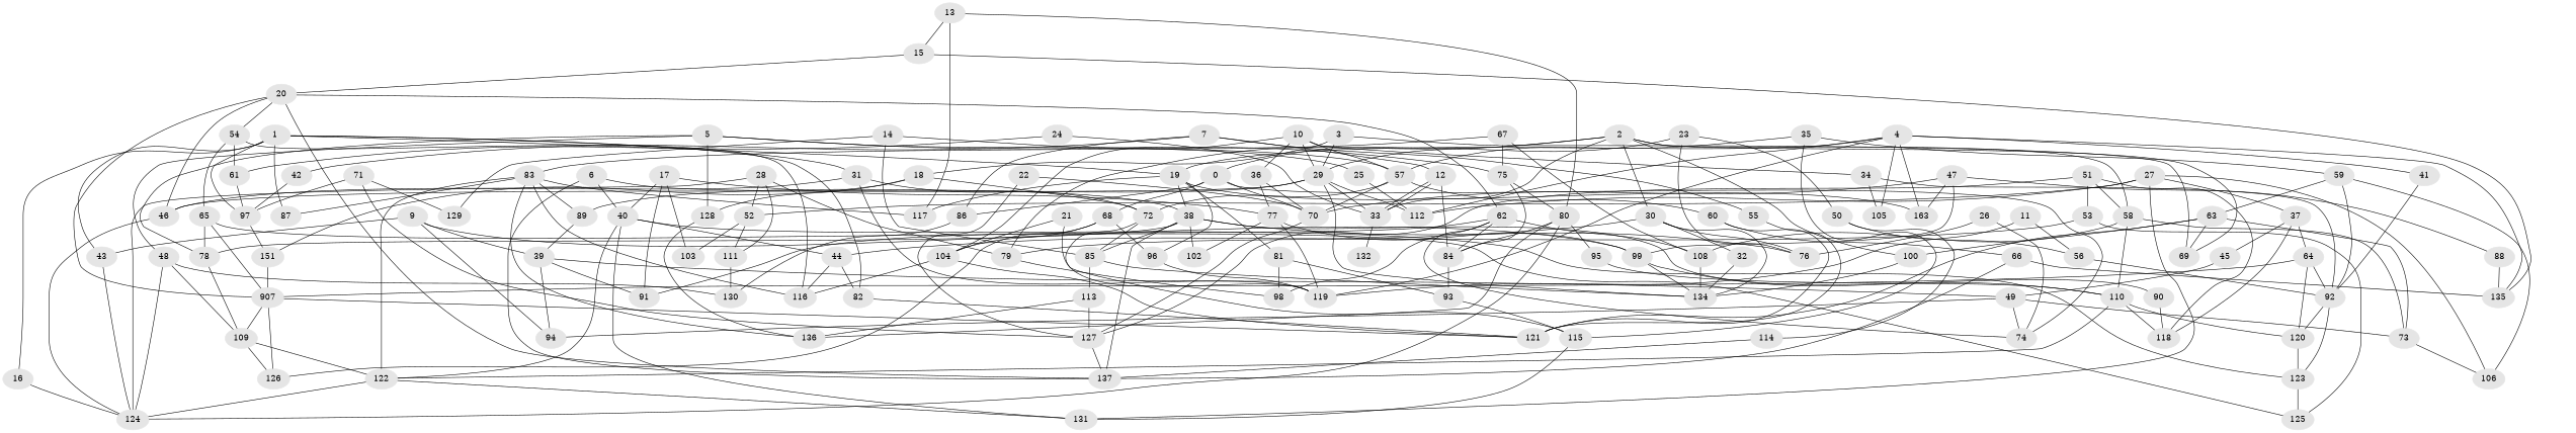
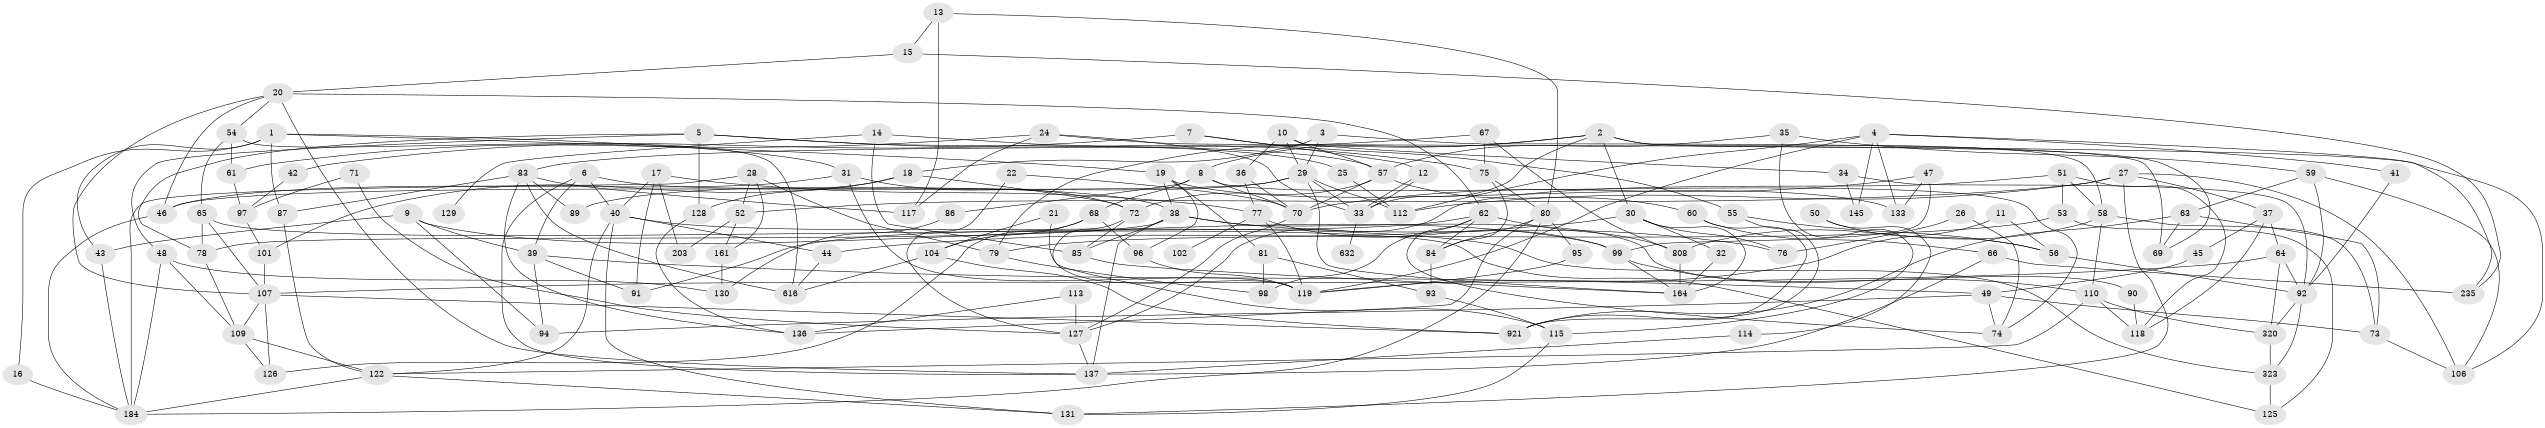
  graph {
    node [color=gray90 style=filled]
    1
    16
    19
    31
    43
-   82
    87
    97
-   124
-   133 [label=163]
+   124 [label=184]
+   133
    38
    81
    96
    119
    72
    46
-   121
+   121 [label=921]
    122
-   101 [label=151]
+   101
    2
-   8 [label=0]
+   8
    30
    33
    58
    69
    79
-   100
    86
    68
    70
    74
    76
    32
    44
-   134
-   132
+   134 [label=164]
+   132 [label=632]
    73
-   108
+   108 [label=808]
    110
    98
    3
    18
    29
    128
    112
    89
    4
    41
-   105
-   135
+   105 [label=145]
+   135 [label=235]
    92
    5
    25
    48
    75
    78
    109
    130
    84
    80
    136
    6
    39
    40
    137
    85
    90
    102
    94
    91
    49
    131
-   123
+   123 [label=323]
    7
    12
    42
    55
    56
    104
    126
    127
    9
    99
    10
    34
    36
    57
    77
    60
-   116
+   116 [label=616]
    11
    93
    13
    15
    117
    20
    95
    14
    129
    113
    54
    62
-   107 [label=907]
+   107
    17
-   103
+   103 [label=203]
    115
    61
    65
    21
    22
-   23
    50
    114
    24
    106
    26
    27
    37
    52
    45
    64
    118
-   111
+   111 [label=161]
    28
-   120
+   120 [label=320]
    35
    59
    63
    125
    47
-   88
    51
    53
    66
    67
    83
    71
    1 -- 16
    1 -- 19
    1 -- 31
    1 -- 43
-   1 -- 82
    1 -- 87
-   1 -- 97
    16 -- 124
    19 -- 133
    19 -- 38
    19 -- 81
    19 -- 96
    31 -- 119
    31 -- 72
    31 -- 46
    43 -- 124
-   82 -- 121
-   83 -- 122
+   87 -- 122
    97 -- 101
    38 -- 76
    38 -- 78
    38 -- 137
    38 -- 85
    38 -- 90
-   38 -- 102
    81 -- 98
    81 -- 93
    96 -- 119
    72 -- 85
    72 -- 115
    46 -- 124
    122 -- 124
    122 -- 131
    101 -- 107
    2 -- 8
    2 -- 30
    2 -- 33
    2 -- 58
    2 -- 69
    2 -- 79
-   2 -- 100
    8 -- 86
    8 -- 68
    8 -- 70
    8 -- 74
    30 -- 76
    30 -- 32
    30 -- 44
    30 -- 134
    33 -- 132
    58 -- 73
    58 -- 108
    58 -- 110
    79 -- 98
-   100 -- 134
    86 -- 130
    68 -- 96
    68 -- 104
    68 -- 126
    70 -- 127
    32 -- 134
-   44 -- 82
    44 -- 116
    73 -- 106
    108 -- 134
    110 -- 122
    110 -- 118
    110 -- 120
    3 -- 69
    3 -- 18
    3 -- 29
    18 -- 72
    18 -- 101
    18 -- 128
    29 -- 46
    29 -- 33
    29 -- 134
    29 -- 112
    29 -- 89
    128 -- 136
-   4 -- 19
    4 -- 133
    4 -- 119
    4 -- 112
    4 -- 41
    4 -- 105
    4 -- 135
    41 -- 92
    92 -- 123
    92 -- 120
    5 -- 128
    5 -- 25
    5 -- 48
    5 -- 75
    5 -- 78
    25 -- 112
    48 -- 124
    48 -- 109
    48 -- 130
    75 -- 84
    75 -- 80
    78 -- 109
    109 -- 122
    109 -- 126
    84 -- 93
    80 -- 124
    80 -- 84
    80 -- 136
    80 -- 95
    6 -- 38
-   89 -- 39
+   6 -- 39
    6 -- 40
    6 -- 137
    39 -- 94
    39 -- 91
    39 -- 49
    40 -- 122
    40 -- 44
    40 -- 131
    40 -- 123
    85 -- 134
-   85 -- 113
    90 -- 118
    49 -- 74
    49 -- 73
    49 -- 94
    123 -- 125
-   7 -- 86
    7 -- 12
    7 -- 42
    7 -- 55
    12 -- 33
    12 -- 33
-   12 -- 84
    42 -- 97
    55 -- 121
+   55 -- 56
    56 -- 92
    104 -- 121
    104 -- 116
    127 -- 137
    9 -- 43
    9 -- 39
    9 -- 94
    9 -- 99
    99 -- 134
    99 -- 110
    10 -- 29
-   10 -- 104
    10 -- 34
    10 -- 36
    10 -- 57
    34 -- 105
    34 -- 92
    36 -- 70
    36 -- 77
    57 -- 72
    57 -- 70
    57 -- 60
    77 -- 119
    77 -- 102
    77 -- 99
    60 -- 121
    60 -- 66
    11 -- 119
    11 -- 56
    93 -- 115
    13 -- 80
    13 -- 15
    13 -- 117
    15 -- 135
    15 -- 20
    20 -- 46
    20 -- 137
    20 -- 54
    20 -- 62
    20 -- 107
-   95 -- 110
+   95 -- 119
    14 -- 85
    14 -- 57
    14 -- 129
    113 -- 136
    113 -- 127
    54 -- 116
    54 -- 61
    54 -- 65
    62 -- 74
    62 -- 108
    62 -- 98
    62 -- 84
    62 -- 91
    107 -- 121
    107 -- 109
    107 -- 126
    17 -- 40
    17 -- 91
    17 -- 77
    17 -- 103
    115 -- 131
    61 -- 97
    65 -- 78
    65 -- 107
    65 -- 125
    21 -- 119
    21 -- 104
    22 -- 70
    22 -- 127
-   23 -- 76
-   23 -- 29
-   23 -- 50
    50 -- 56
    50 -- 114
    114 -- 137
    24 -- 33
-   19 -- 117
+   24 -- 117
    24 -- 61
+   24 -- 106
    26 -- 74
    26 -- 76
    27 -- 112
    27 -- 131
    27 -- 106
    27 -- 37
    27 -- 52
    37 -- 45
    37 -- 64
    37 -- 118
    52 -- 103
    52 -- 111
    45 -- 49
    64 -- 92
    64 -- 107
    64 -- 120
    111 -- 130
    28 -- 124
    28 -- 79
    28 -- 52
    28 -- 111
    120 -- 123
    35 -- 57
    35 -- 115
    35 -- 59
    59 -- 92
    59 -- 106
    59 -- 63
    63 -- 121
    63 -- 69
-   63 -- 100
    63 -- 73
    47 -- 133
    47 -- 70
    47 -- 99
-   47 -- 88
-   88 -- 135
    51 -- 58
    51 -- 127
    51 -- 118
    51 -- 53
    53 -- 79
    53 -- 125
    66 -- 135
    66 -- 137
    67 -- 108
    67 -- 75
    67 -- 83
    83 -- 87
    83 -- 89
    83 -- 136
    83 -- 116
    83 -- 117
    71 -- 97
    71 -- 127
-   71 -- 129
  }
